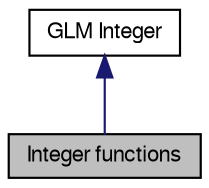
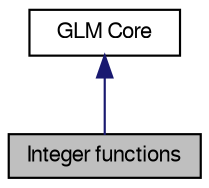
  digraph {
    rankdir=TB
    node [color=black fontname=FreeSans fontsize=10 shape=record]
    n1 [fillcolor=grey75 fontcolor=black height=0.2 label="Integer functions" style=filled width=0.4]
-   n2 [height=0.2 label="GLM Integer" width=0.4]
+   n2 [height=0.2 label="GLM Core" width=0.4]
    n2 -> n1 [color=midnightblue dir=back fontname=FreeSans fontsize=8 labelfontname=FreeSans labelfontsize=8 shape=plaintext style=solid]
  }
